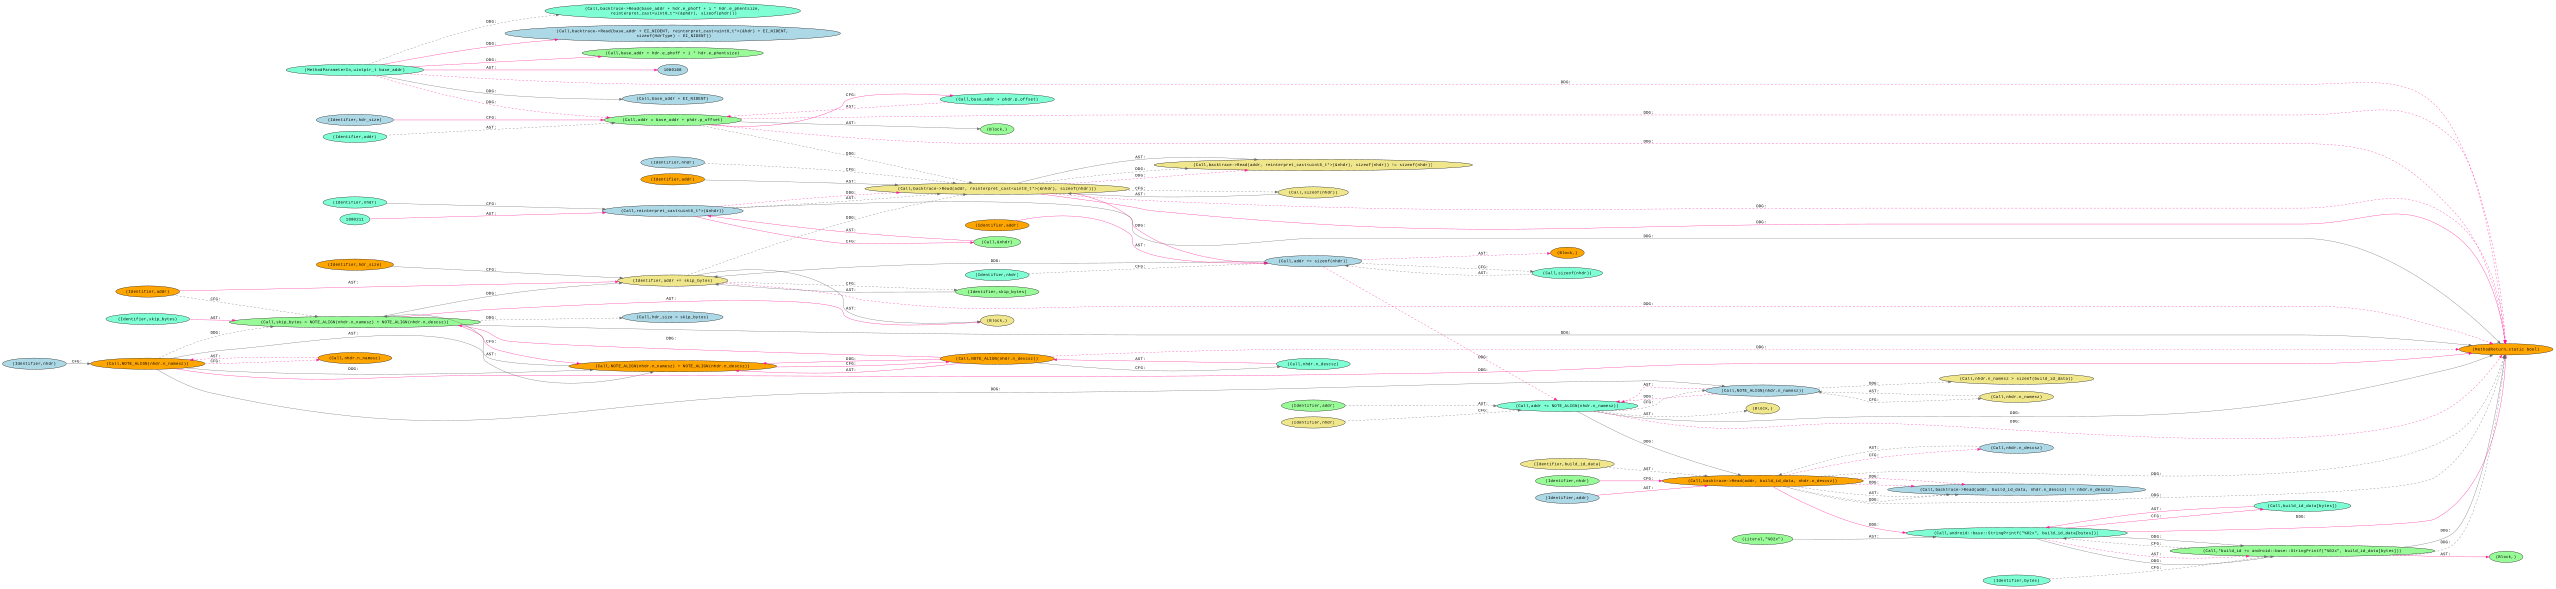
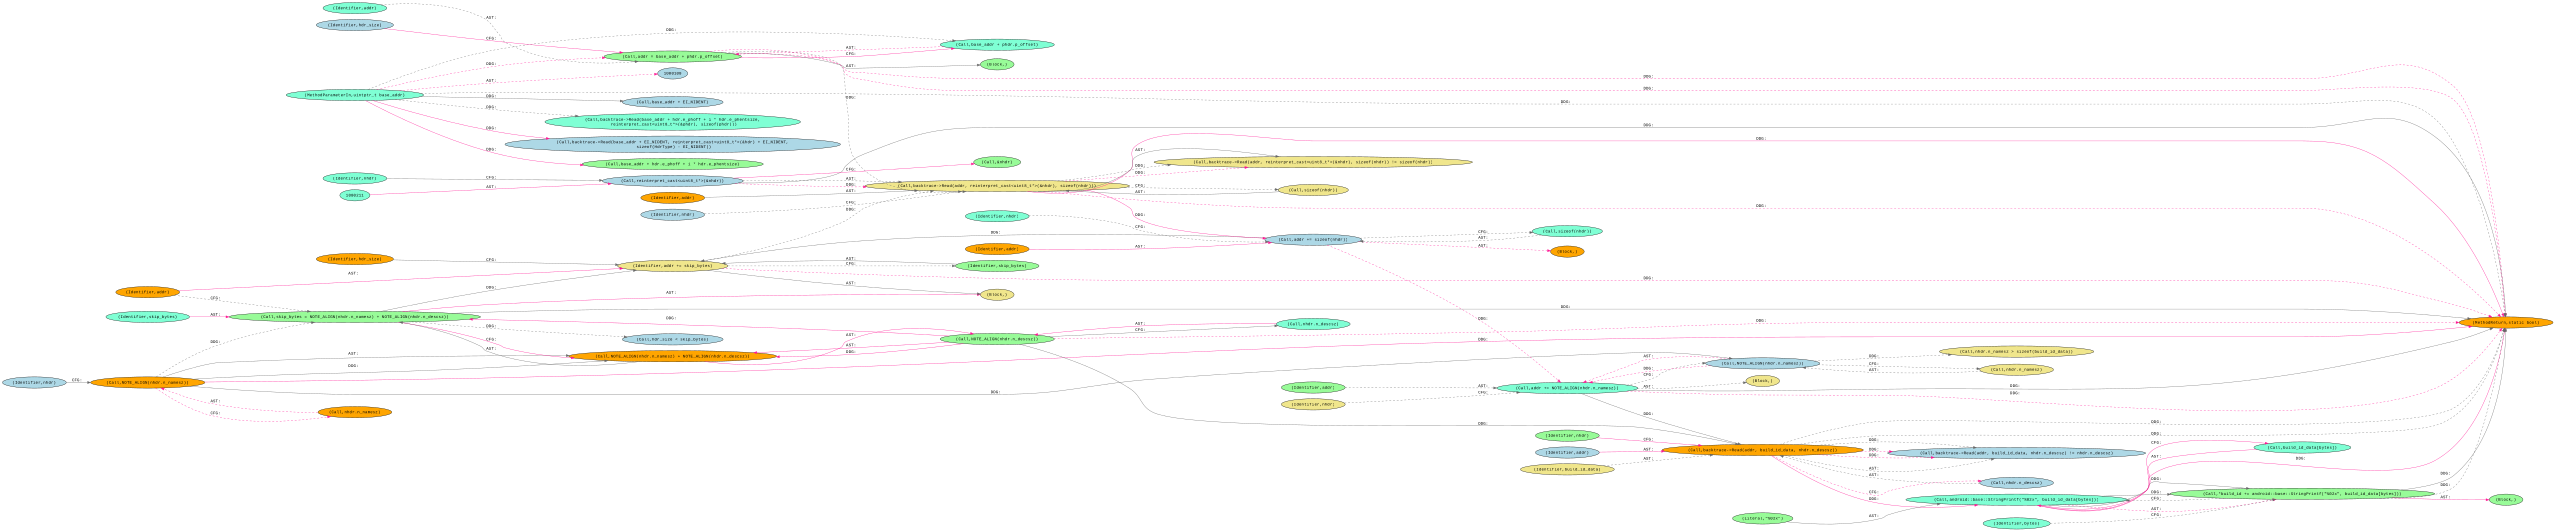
  digraph {
    fontname="Liberation Mono"
    rankdir=LR
    node [fillcolor=aquamarine fontname="Liberation Mono" style=filled]
    edge [color=gray40 fontname="Liberation Mono" style=dashed]
    n1 [label="(Call,android::base::StringPrintf(\"%02x\", build_id_data[bytes]))"]
    n2 [fillcolor=palegreen label="(Call,*build_id += android::base::StringPrintf(\"%02x\", build_id_data[bytes]))"]
    n3 [label="(Call,build_id_data[bytes])"]
    n4 [fillcolor=orange label="(MethodReturn,static bool)"]
    n5 [fillcolor=palegreen label="(Block,)"]
    n6 [fillcolor=orange label="(Call,backtrace->Read(addr, build_id_data, nhdr.n_descsz))"]
    n7 [fillcolor=lightblue label="(Call,nhdr.n_descsz)"]
    n8 [fillcolor=lightblue label="(Call,backtrace->Read(addr, build_id_data, nhdr.n_descsz) != nhdr.n_descsz)"]
    n9 [label="(Call,addr += NOTE_ALIGN(nhdr.n_namesz))"]
    n10 [fillcolor=lightblue label="(Call,NOTE_ALIGN(nhdr.n_namesz))"]
    n11 [fillcolor=khaki label="(Block,)"]
    n12 [fillcolor=khaki label="(Call,nhdr.n_namesz)"]
    n13 [fillcolor=khaki label="(Call,nhdr.n_namesz > sizeof(build_id_data))"]
    n14 [fillcolor=orange label="(Call,NOTE_ALIGN(nhdr.n_namesz))"]
    n15 [fillcolor=palegreen label="(Call,skip_bytes = NOTE_ALIGN(nhdr.n_namesz) + NOTE_ALIGN(nhdr.n_descsz))"]
    n16 [fillcolor=orange label="(Call,NOTE_ALIGN(nhdr.n_namesz) + NOTE_ALIGN(nhdr.n_descsz))"]
    n17 [fillcolor=orange label="(Call,nhdr.n_namesz)"]
    n18 [fillcolor=khaki label="(Identifier,addr += skip_bytes)"]
    n19 [fillcolor=khaki label="(Block,)"]
    n20 [fillcolor=lightblue label="(Call,hdr_size < skip_bytes)"]
-   n21 [fillcolor=orange label="(Call,NOTE_ALIGN(nhdr.n_descsz))"]
+   n21 [fillcolor=palegreen label="(Call,NOTE_ALIGN(nhdr.n_descsz))"]
    n22 [fillcolor=lightblue label="(Call,addr += sizeof(nhdr))"]
    n23 [fillcolor=orange label="(Block,)"]
    n24 [label="(Call,sizeof(nhdr))"]
    n25 [fillcolor=khaki label="(Call,backtrace->Read(addr, reinterpret_cast<uint8_t*>(&nhdr), sizeof(nhdr)))"]
    n26 [fillcolor=palegreen label="(Identifier,skip_bytes)"]
    n27 [fillcolor=khaki label="(Call,backtrace->Read(addr, reinterpret_cast<uint8_t*>(&nhdr), sizeof(nhdr)) != sizeof(nhdr))"]
    n28 [fillcolor=khaki label="(Call,sizeof(nhdr))"]
    n29 [label="(Call,nhdr.n_descsz)"]
    n30 [fillcolor=palegreen label="(Call,addr = base_addr + phdr.p_offset)"]
    n31 [label="(Call,base_addr + phdr.p_offset)"]
    n32 [fillcolor=palegreen label="(Block,)"]
    n33 [label="(MethodParameterIn,uintptr_t base_addr)"]
    n34 [fillcolor=lightblue label="(Call,base_addr + EI_NIDENT)"]
    n35 [label="(Call,backtrace->Read(base_addr + hdr.e_phoff + i * hdr.e_phentsize,\n reinterpret_cast<uint8_t*>(&phdr), sizeof(phdr)))"]
    n36 [fillcolor=lightblue label="(Call,backtrace->Read(base_addr + EI_NIDENT, reinterpret_cast<uint8_t*>(&hdr) + EI_NIDENT,\n sizeof(HdrType) - EI_NIDENT))"]
    n37 [fillcolor=palegreen label="(Call,base_addr + hdr.e_phoff + i * hdr.e_phentsize)"]
    1000100 [fillcolor=lightblue]
    n39 [fillcolor=lightblue label="(Call,reinterpret_cast<uint8_t*>(&nhdr))"]
    n40 [fillcolor=palegreen label="(Call,&nhdr)"]
    n41 [fillcolor=lightblue label="(Identifier,hdr_size)"]
    n42 [label="(Identifier,nhdr)"]
    n43 [label="(Identifier,bytes)"]
    n44 [fillcolor=lightblue label="(Identifier,nhdr)"]
    n45 [fillcolor=orange label="(Identifier,hdr_size)"]
    n46 [label="(Identifier,addr)"]
    n47 [fillcolor=orange label="(Identifier,addr)"]
    n48 [fillcolor=palegreen label="(Identifier,addr)"]
    n49 [fillcolor=lightblue label="(Identifier,addr)"]
    n50 [fillcolor=orange label="(Identifier,addr)"]
    n51 [fillcolor=lightblue label="(Identifier,nhdr)"]
    n52 [fillcolor=khaki label="(Identifier,nhdr)"]
    n53 [fillcolor=khaki label="(Identifier,build_id_data)"]
    n54 [fillcolor=orange label="(Identifier,addr)"]
    n55 [label="(Identifier,nhdr)"]
    n56 [fillcolor=palegreen label="(Literal,\"%02x\")"]
    n57 [fillcolor=palegreen label="(Identifier,nhdr)"]
    n58 [label="(Identifier,skip_bytes)"]
    1000211
    n1 -> n2 [color=deeppink label="AST: "]
    n1 -> n2 [label="DDG: " style=solid]
    n1 -> n2 [label="DDG: " style=solid]
    n1 -> n3 [color=deeppink label="CFG: " style=solid]
    n1 -> n4 [color=deeppink label="DDG: " style=solid]
    n2 -> n1 [label="CFG: "]
    n2 -> n4 [label="DDG: " style=solid]
    n2 -> n4 [label="DDG: "]
    n2 -> n5 [color=deeppink label="AST: " style=solid]
    n3 -> n1 [color=deeppink label="AST: " style=solid]
    n6 -> n1 [color=deeppink label="DDG: " style=solid]
    n6 -> n4 [label="DDG: "]
    n6 -> n4 [label="DDG: "]
    n6 -> n7 [color=deeppink label="CFG: "]
    n6 -> n8 [label="AST: "]
    n6 -> n8 [label="DDG: "]
    n6 -> n8 [color=deeppink label="DDG: "]
    n6 -> n8 [color=deeppink label="DDG: "]
    n7 -> n6 [label="AST: "]
    n9 -> n4 [label="DDG: " style=solid]
    n9 -> n4 [color=deeppink label="DDG: "]
    n9 -> n6 [label="DDG: " style=solid]
    n9 -> n10 [label="CFG: "]
    n9 -> n11 [label="AST: "]
    n10 -> n9 [color=deeppink label="AST: "]
    n10 -> n9 [color=deeppink label="DDG: "]
    n10 -> n12 [label="CFG: "]
    n10 -> n13 [label="DDG: "]
    n12 -> n10 [label="AST: "]
    n14 -> n4 [color=deeppink label="DDG: " style=solid]
    n14 -> n10 [label="DDG: " style=solid]
    n14 -> n15 [label="DDG: "]
    n14 -> n16 [label="AST: " style=solid]
    n14 -> n16 [label="DDG: " style=solid]
    n14 -> n17 [color=deeppink label="CFG: "]
    n15 -> n4 [label="DDG: " style=solid]
    n15 -> n16 [color=deeppink label="CFG: " style=solid]
    n15 -> n18 [label="DDG: " style=solid]
    n15 -> n19 [color=deeppink label="AST: " style=solid]
    n15 -> n20 [label="DDG: "]
    n16 -> n15 [label="AST: " style=solid]
-   n16 -> n21 [color=deeppink label="CFG: " style=solid]
+   n16 -> n21 [color=deeppink label="AST: " style=solid]
    n17 -> n14 [color=deeppink label="AST: "]
    n18 -> n4 [color=deeppink label="DDG: "]
    n18 -> n19 [label="AST: " style=solid]
    n18 -> n25 [label="DDG: "]
    n18 -> n26 [label="CFG: "]
    n21 -> n4 [color=deeppink label="DDG: "]
+   n21 -> n6 [label="DDG: " style=solid]
    n21 -> n15 [color=deeppink label="DDG: " style=solid]
    n21 -> n16 [color=deeppink label="AST: " style=solid]
    n21 -> n16 [color=deeppink label="DDG: " style=solid]
    n21 -> n29 [label="CFG: " style=solid]
    n22 -> n9 [color=deeppink label="DDG: "]
    n22 -> n18 [label="DDG: " style=solid]
    n22 -> n23 [color=deeppink label="AST: "]
    n22 -> n24 [label="CFG: "]
    n24 -> n22 [label="AST: "]
    n25 -> n4 [color=deeppink label="DDG: "]
    n25 -> n4 [color=deeppink label="DDG: " style=solid]
    n25 -> n22 [color=deeppink label="DDG: " style=solid]
    n25 -> n27 [label="AST: " style=solid]
    n25 -> n27 [label="DDG: "]
    n25 -> n27 [color=deeppink label="DDG: "]
    n25 -> n28 [label="CFG: "]
    n26 -> n18 [label="AST: " style=solid]
    n28 -> n25 [label="AST: " style=solid]
    n29 -> n21 [color=deeppink label="AST: " style=solid]
    n30 -> n4 [color=deeppink label="DDG: "]
    n30 -> n4 [color=deeppink label="DDG: "]
    n30 -> n25 [label="DDG: "]
    n30 -> n31 [color=deeppink label="CFG: " style=solid]
    n30 -> n32 [label="AST: " style=solid]
    n31 -> n30 [color=deeppink label="AST: "]
-   n33 -> n4 [color=deeppink label="DDG: "]
+   n33 -> n4 [label="DDG: "]
    n33 -> n30 [color=deeppink label="DDG: "]
+   n33 -> n31 [label="DDG: "]
    n33 -> n34 [label="DDG: " style=solid]
    n33 -> n35 [label="DDG: "]
    n33 -> n36 [color=deeppink label="DDG: " style=solid]
    n33 -> n37 [color=deeppink label="DDG: " style=solid]
-   n33 -> 1000100 [color=deeppink label="AST: " style=solid]
+   n33 -> 1000100 [color=deeppink label="AST: "]
    n39 -> n4 [label="DDG: " style=solid]
    n39 -> n25 [label="AST: "]
    n39 -> n25 [color=deeppink label="DDG: "]
    n39 -> n40 [color=deeppink label="CFG: " style=solid]
-   n40 -> n39 [color=deeppink label="AST: " style=solid]
    n41 -> n30 [color=deeppink label="CFG: " style=solid]
    n42 -> n22 [label="CFG: "]
    n43 -> n2 [label="CFG: "]
    n44 -> n25 [label="CFG: "]
    n45 -> n18 [label="CFG: " style=solid]
    n46 -> n30 [label="AST: "]
    n47 -> n15 [label="CFG: "]
    n47 -> n18 [color=deeppink label="AST: " style=solid]
    n48 -> n9 [label="AST: "]
    n49 -> n6 [color=deeppink label="AST: " style=solid]
    n50 -> n25 [label="AST: " style=solid]
    n51 -> n14 [label="CFG: " style=solid]
    n52 -> n9 [label="CFG: "]
    n53 -> n6 [label="AST: "]
    n54 -> n22 [color=deeppink label="AST: " style=solid]
    n55 -> n39 [label="CFG: " style=solid]
    n56 -> n1 [label="AST: " style=solid]
    n57 -> n6 [color=deeppink label="CFG: " style=solid]
    n58 -> n15 [color=deeppink label="AST: " style=solid]
    1000211 -> n39 [color=deeppink label="AST: " style=solid]
  }
